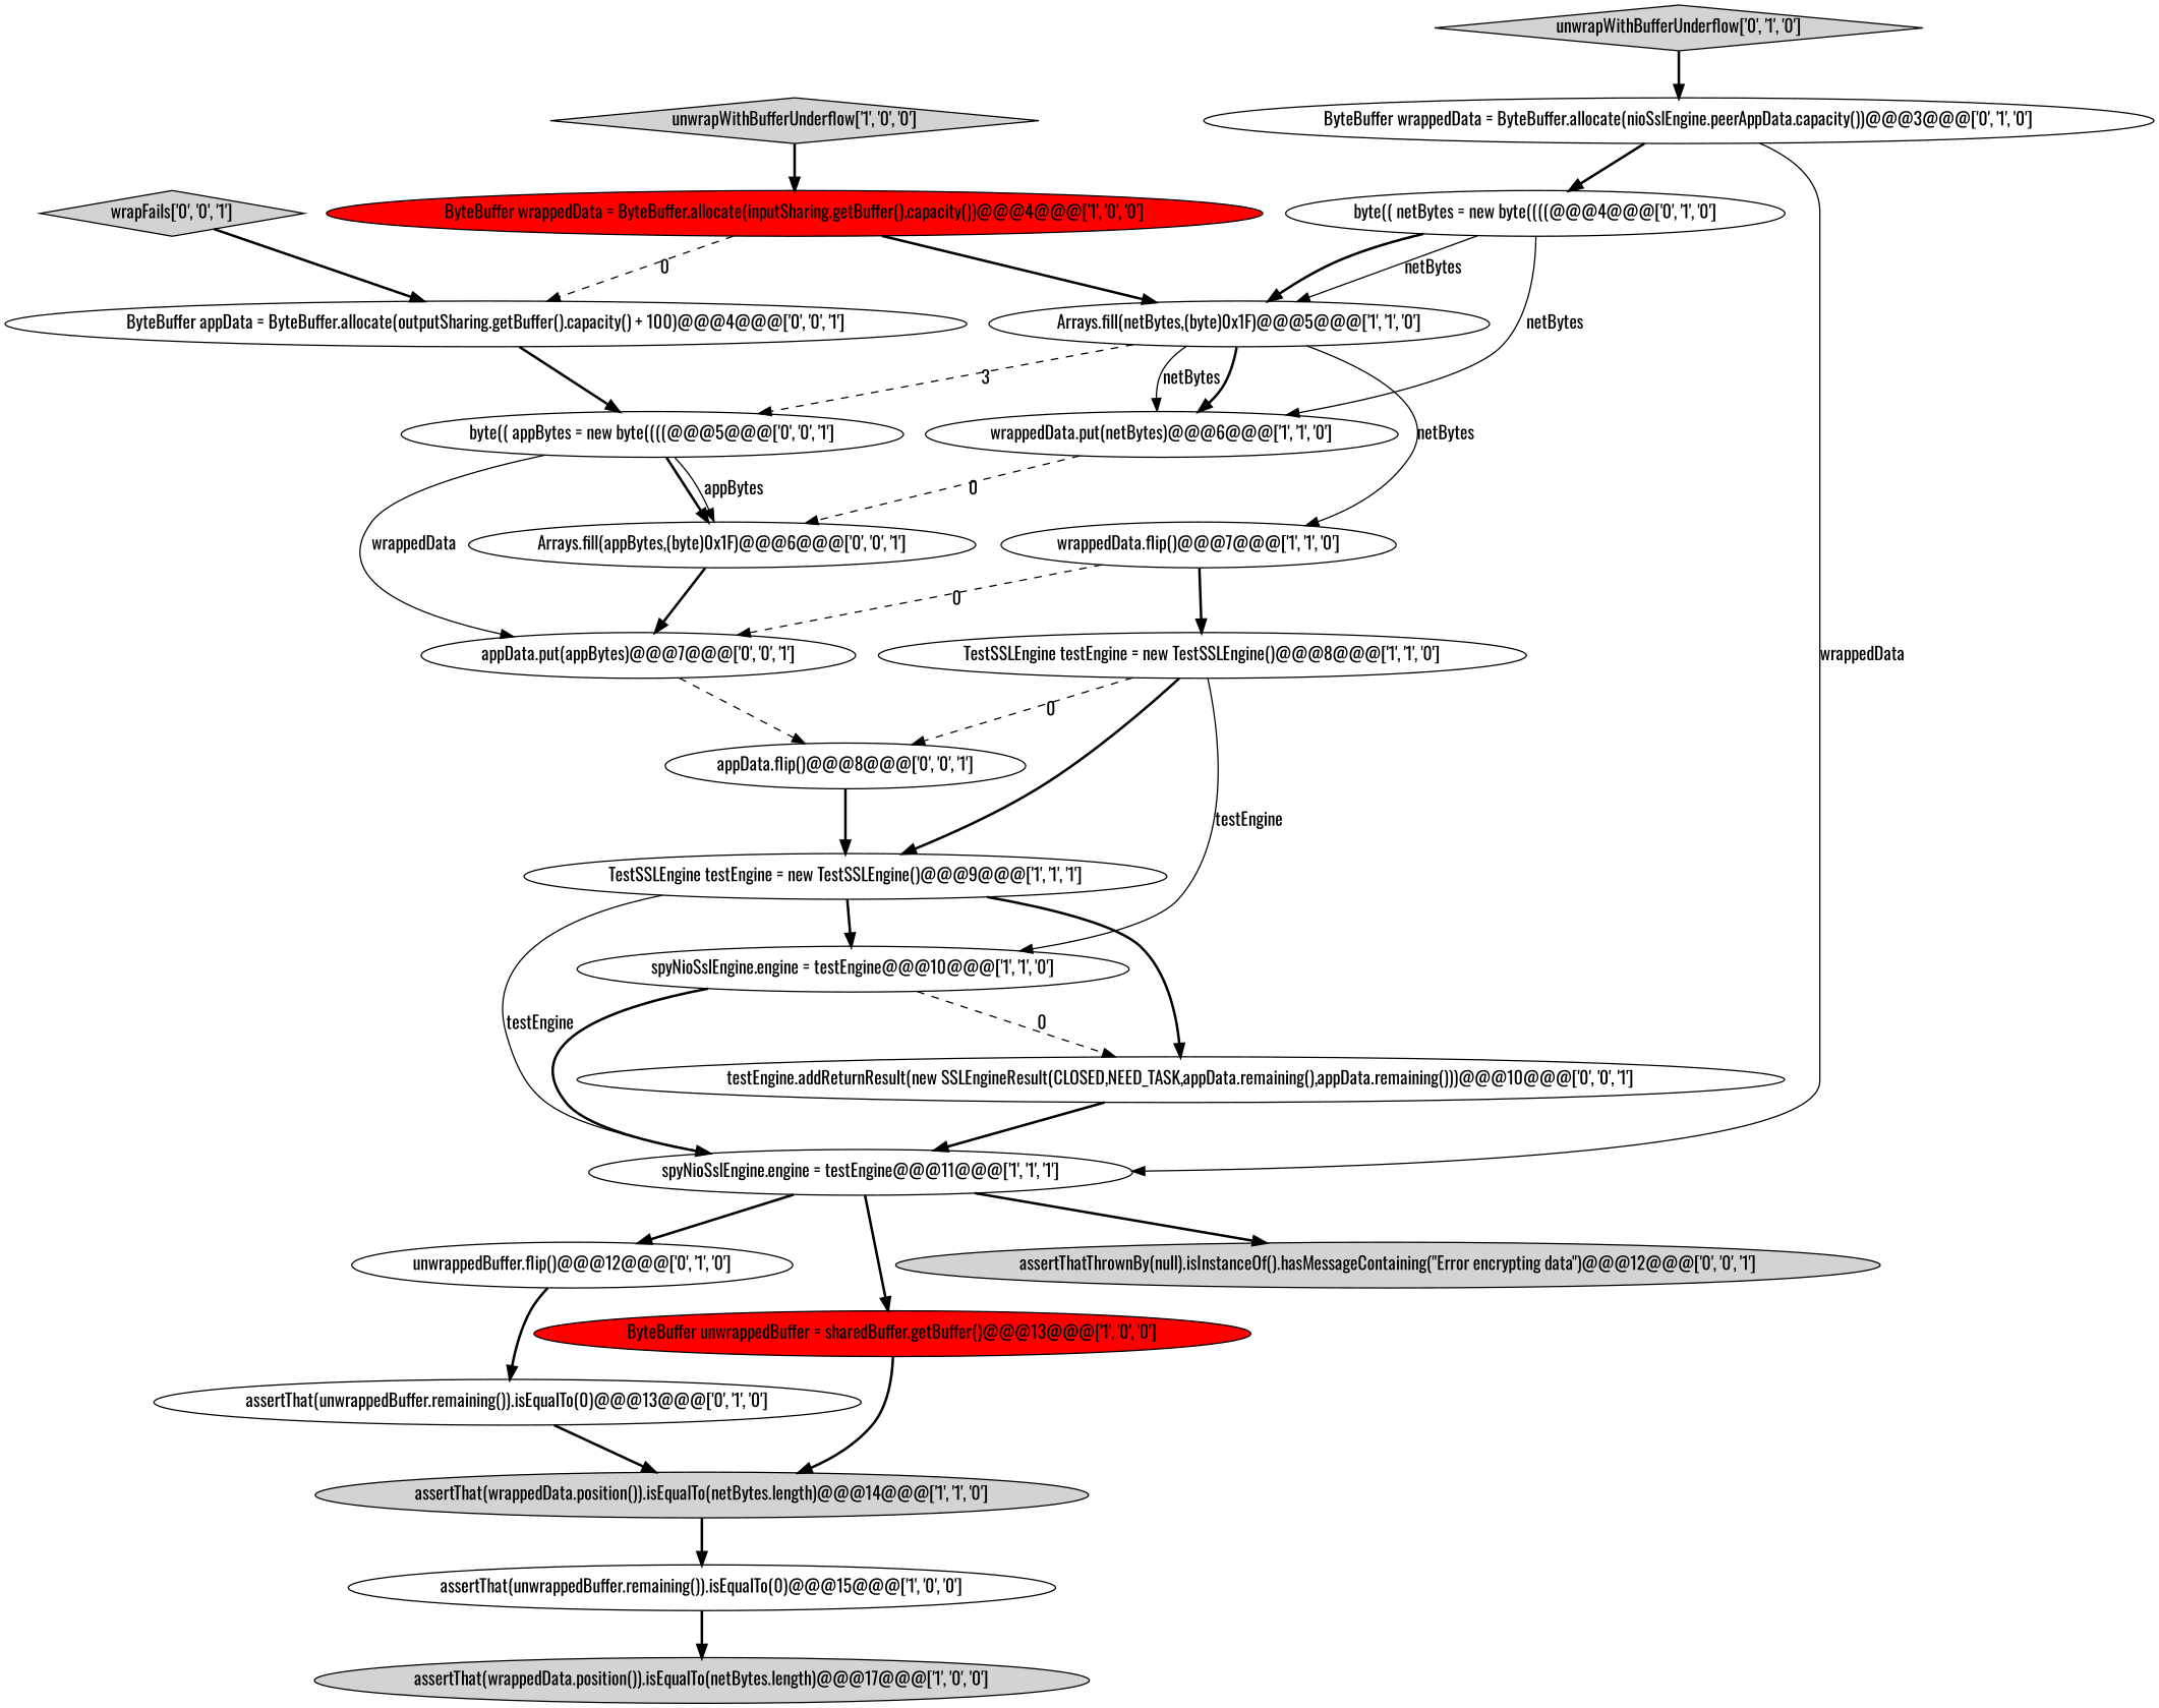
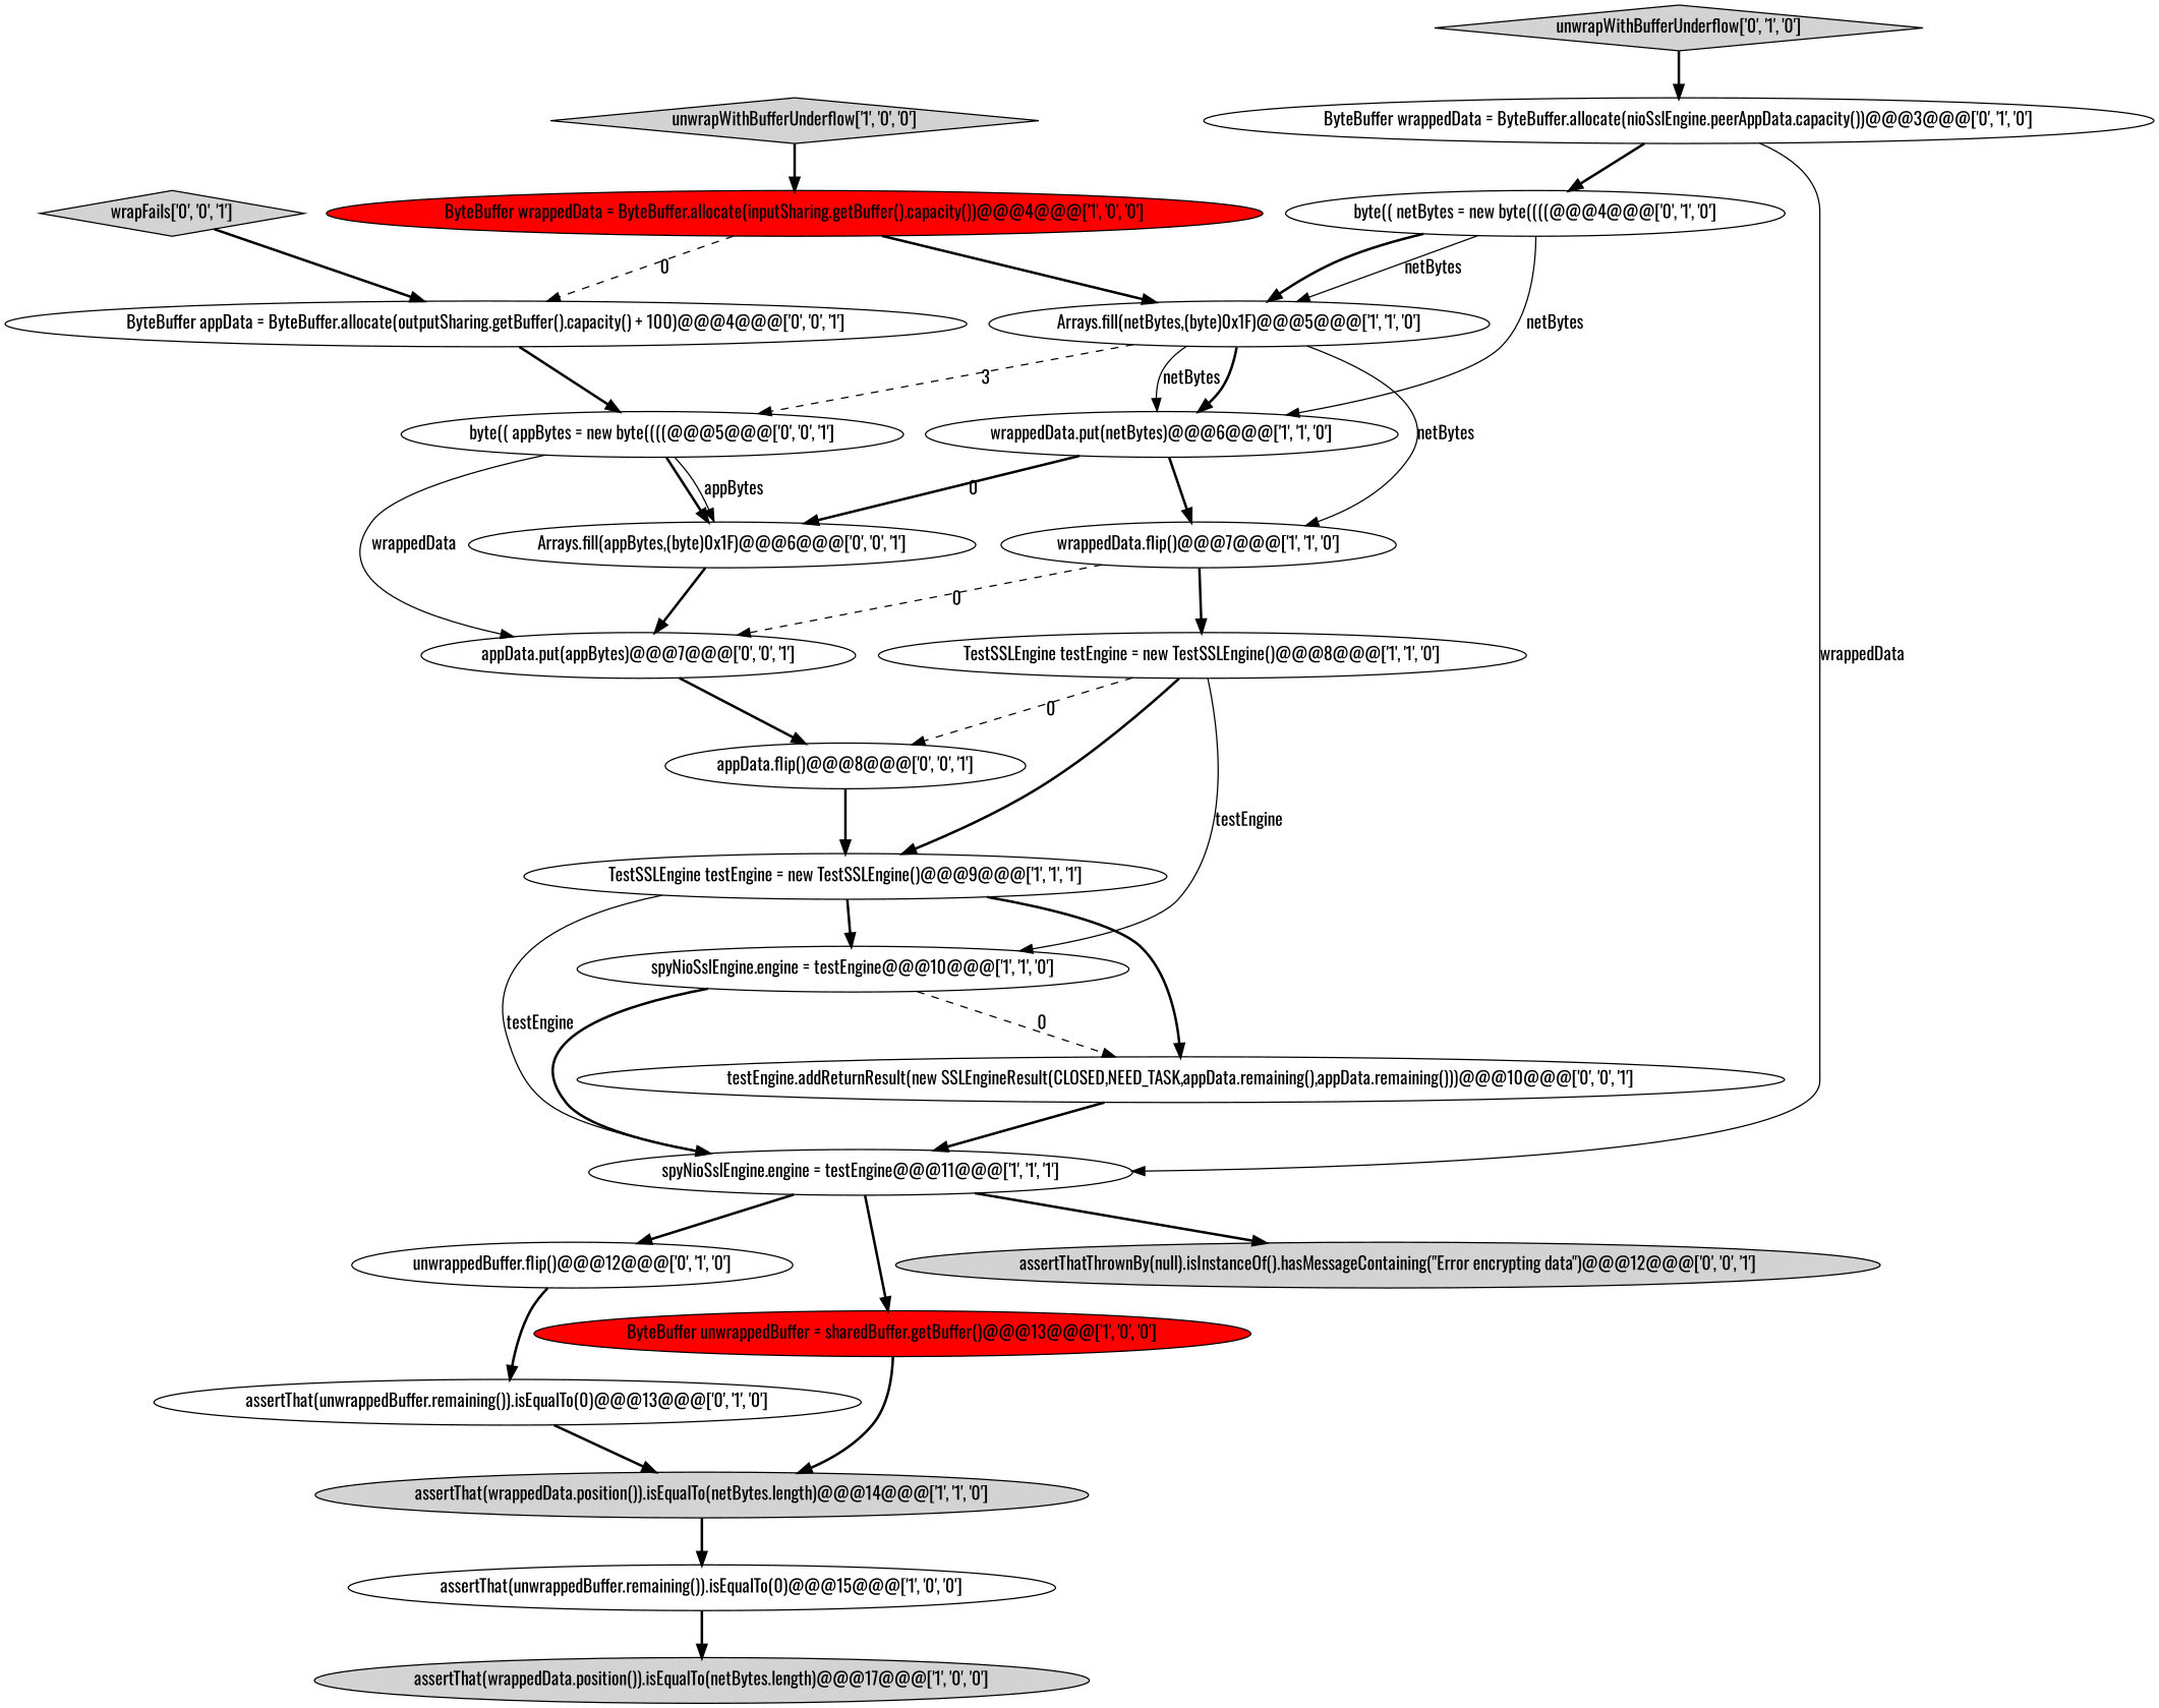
  digraph {
    fontname=Oswald
    node [fillcolor=white fontname=Oswald shape=ellipse style=filled]
    edge [fontname=Oswald style=bold]
    n1 [label="wrappedData.put(netBytes)@@@6@@@['1', '1', '0']"]
    n2 [label="Arrays.fill(appBytes,(byte)0x1F)@@@6@@@['0', '0', '1']"]
    n3 [label="wrappedData.flip()@@@7@@@['1', '1', '0']"]
    n4 [label="appData.put(appBytes)@@@7@@@['0', '0', '1']"]
    n5 [label="TestSSLEngine testEngine = new TestSSLEngine()@@@8@@@['1', '1', '0']"]
    n6 [label="ByteBuffer appData = ByteBuffer.allocate(outputSharing.getBuffer().capacity() + 100)@@@4@@@['0', '0', '1']"]
    n7 [label="byte(( appBytes = new byte((((@@@5@@@['0', '0', '1']"]
    n8 [fillcolor=lightgray label="unwrapWithBufferUnderflow['1', '0', '0']" shape=diamond]
    n9 [fillcolor=red label="ByteBuffer wrappedData = ByteBuffer.allocate(inputSharing.getBuffer().capacity())@@@4@@@['1', '0', '0']"]
    n10 [label="Arrays.fill(netBytes,(byte)0x1F)@@@5@@@['1', '1', '0']"]
    n11 [label="appData.flip()@@@8@@@['0', '0', '1']"]
    n12 [label="TestSSLEngine testEngine = new TestSSLEngine()@@@9@@@['1', '1', '1']"]
    n13 [label="spyNioSslEngine.engine = testEngine@@@10@@@['1', '1', '0']"]
    n14 [label="testEngine.addReturnResult(new SSLEngineResult(CLOSED,NEED_TASK,appData.remaining(),appData.remaining()))@@@10@@@['0', '0', '1']"]
    n15 [label="spyNioSslEngine.engine = testEngine@@@11@@@['1', '1', '1']"]
    n16 [fillcolor=lightgray label="unwrapWithBufferUnderflow['0', '1', '0']" shape=diamond]
    n17 [label="ByteBuffer wrappedData = ByteBuffer.allocate(nioSslEngine.peerAppData.capacity())@@@3@@@['0', '1', '0']"]
    n18 [label="byte(( netBytes = new byte((((@@@4@@@['0', '1', '0']"]
    n19 [label="unwrappedBuffer.flip()@@@12@@@['0', '1', '0']"]
    n20 [fillcolor=red label="ByteBuffer unwrappedBuffer = sharedBuffer.getBuffer()@@@13@@@['1', '0', '0']"]
    n21 [fillcolor=lightgray label="assertThatThrownBy(null).isInstanceOf().hasMessageContaining(\"Error encrypting data\")@@@12@@@['0', '0', '1']"]
    n22 [label="assertThat(unwrappedBuffer.remaining()).isEqualTo(0)@@@15@@@['1', '0', '0']"]
    n23 [fillcolor=lightgray label="assertThat(wrappedData.position()).isEqualTo(netBytes.length)@@@17@@@['1', '0', '0']"]
    n24 [label="assertThat(unwrappedBuffer.remaining()).isEqualTo(0)@@@13@@@['0', '1', '0']"]
    n25 [fillcolor=lightgray label="assertThat(wrappedData.position()).isEqualTo(netBytes.length)@@@14@@@['1', '1', '0']"]
    n26 [fillcolor=lightgray label="wrapFails['0', '0', '1']" shape=diamond]
-   n1 -> n2 [label=0 style=dashed]
+   n1 -> n2 [label=0]
+   n1 -> n3
    n2 -> n4
    n3 -> n4 [label=0 style=dashed]
    n3 -> n5
-   n4 -> n11 [style=dashed]
+   n4 -> n11
    n5 -> n11 [label=0 style=dashed]
    n5 -> n12
    n5 -> n13 [label=testEngine style=solid]
    n6 -> n7
    n7 -> n2
    n7 -> n2 [label=appBytes style=solid]
    n7 -> n4 [label=wrappedData style=solid]
    n8 -> n9
    n9 -> n6 [label=0 style=dashed]
    n9 -> n10
    n10 -> n1 [label=netBytes style=solid]
    n10 -> n1
    n10 -> n3 [label=netBytes style=solid]
    n10 -> n7 [label=3 style=dashed]
    n11 -> n12
    n12 -> n13
    n12 -> n14
    n12 -> n15 [label=testEngine style=solid]
    n13 -> n14 [label=0 style=dashed]
    n13 -> n15
    n14 -> n15
    n15 -> n19
    n15 -> n20
    n15 -> n21
    n16 -> n17
    n17 -> n15 [label=wrappedData style=solid]
    n17 -> n18
    n18 -> n1 [label=netBytes style=solid]
    n18 -> n10
    n18 -> n10 [label=netBytes style=solid]
    n19 -> n24
    n20 -> n25
    n22 -> n23
    n24 -> n25
    n25 -> n22
    n26 -> n6
  }
